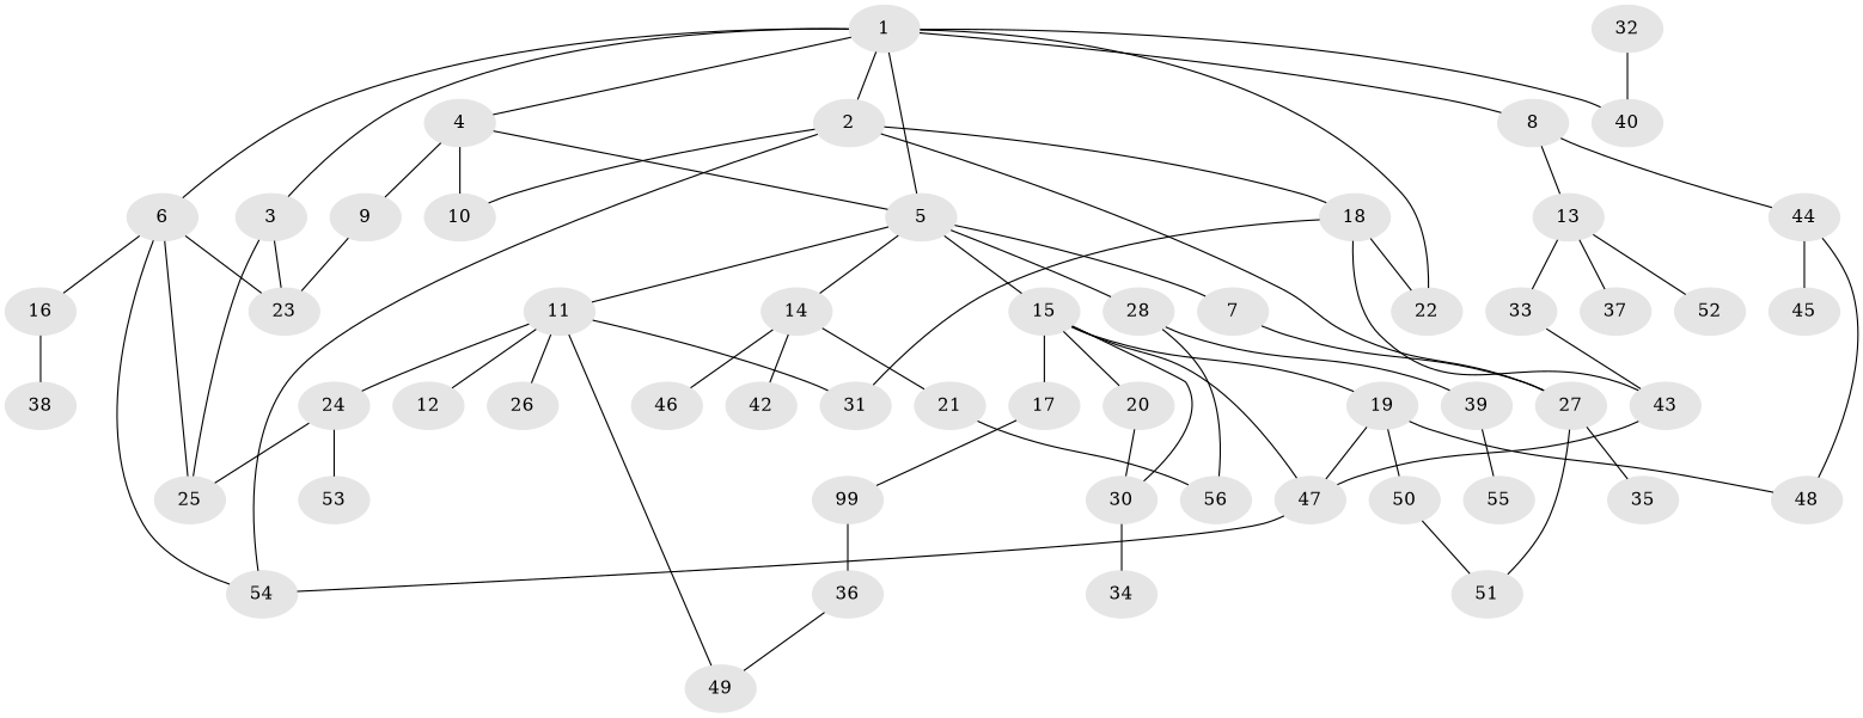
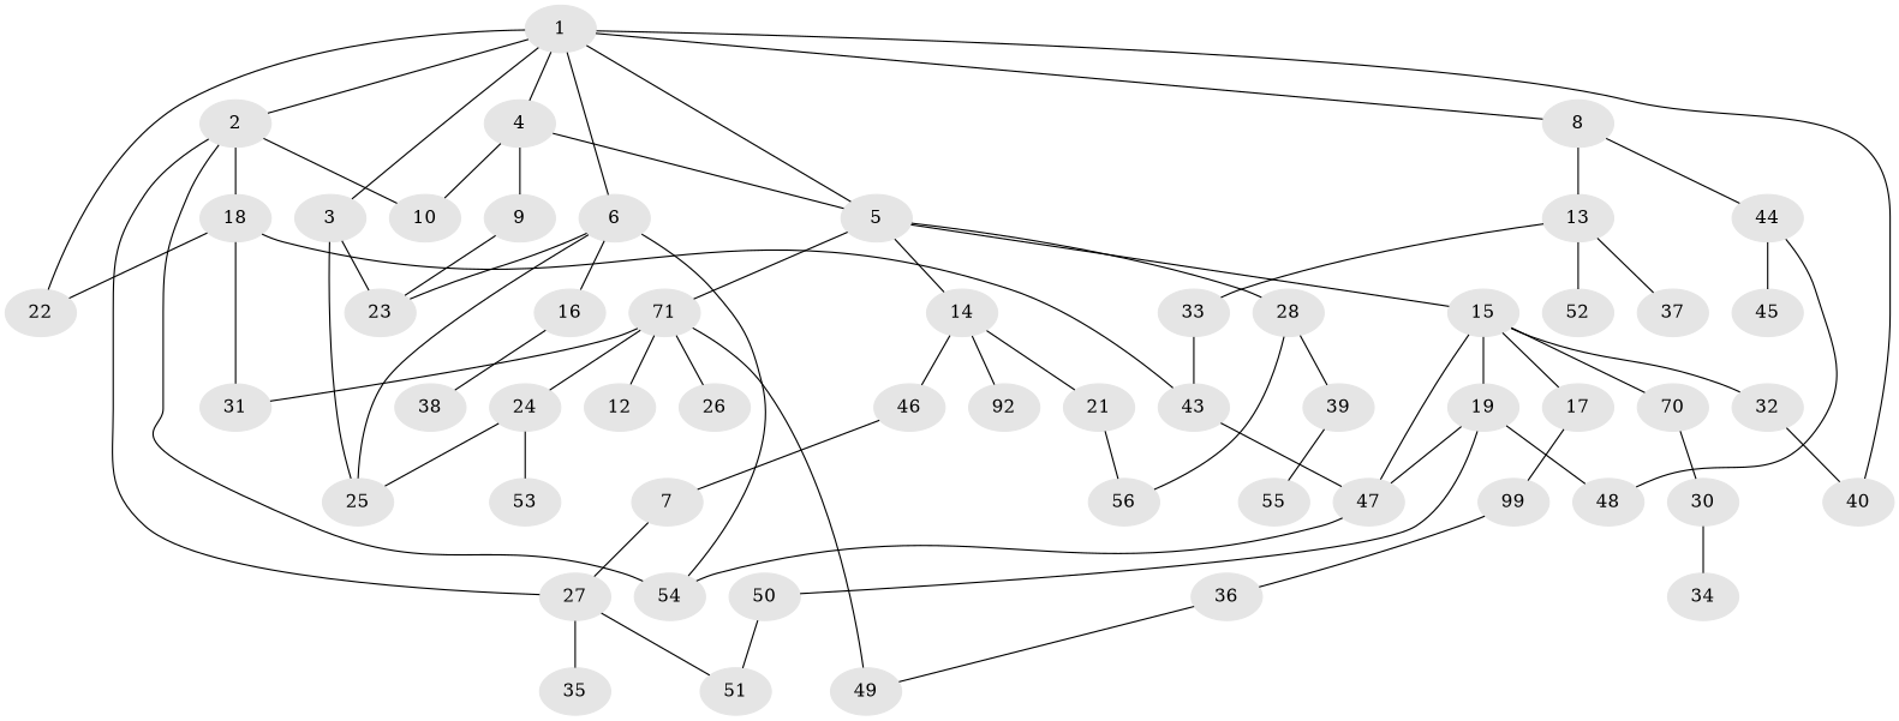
  graph {
    node [color=gray90 style=filled]
    edge [weight=1.0]
    1
    2
    3
    4
    5
    6
    8
    22
    40
    10
    18
    27
    54
    23
    25
    9
    7
-   11
+   11 [label=71]
    14
    15
    28
    16
    13
    44
    31
    43
    35
    51
    12
    24
    26
    49
    21
-   42
+   42 [label=92]
    46
    17
    19
-   20
+   20 [label=70]
    32
    47
    56
    39
    38
    33
    37
    52
    48
    45
    53
    n50 [label=99]
    50
    30
    36
    34
    55
    1 -- 2
    1 -- 3
    1 -- 4
    1 -- 5
    1 -- 6
    1 -- 8
    1 -- 22
    1 -- 40
    2 -- 10
    2 -- 18
    2 -- 27
    2 -- 54
    3 -- 23
    3 -- 25
    4 -- 5
    4 -- 10 [weight=2.0]
    4 -- 9
-   5 -- 7
+   46 -- 7
    5 -- 11
    5 -- 14
    5 -- 15
    5 -- 28
    6 -- 54
    6 -- 23
    6 -- 25
    6 -- 16
    8 -- 13
    8 -- 44
    18 -- 22
    18 -- 31
    18 -- 43
    27 -- 35
    27 -- 51
    9 -- 23
    7 -- 27
    11 -- 31
    11 -- 12
    11 -- 24
    11 -- 26
    11 -- 49
    14 -- 21
    14 -- 42
    14 -- 46
    15 -- 17
    15 -- 19
    15 -- 20
-   15 -- 30
+   15 -- 32
    15 -- 47
    28 -- 56
    28 -- 39
    16 -- 38
    13 -- 33
    13 -- 37
    13 -- 52
    44 -- 48
    44 -- 45
    43 -- 47
    24 -- 25
    24 -- 53
    21 -- 56
    17 -- n50
    19 -- 47
    19 -- 48
    19 -- 50
    20 -- 30
    32 -- 40
    47 -- 54
    39 -- 55
    33 -- 43
    n50 -- 36
    50 -- 51
    30 -- 34
    36 -- 49
  }
